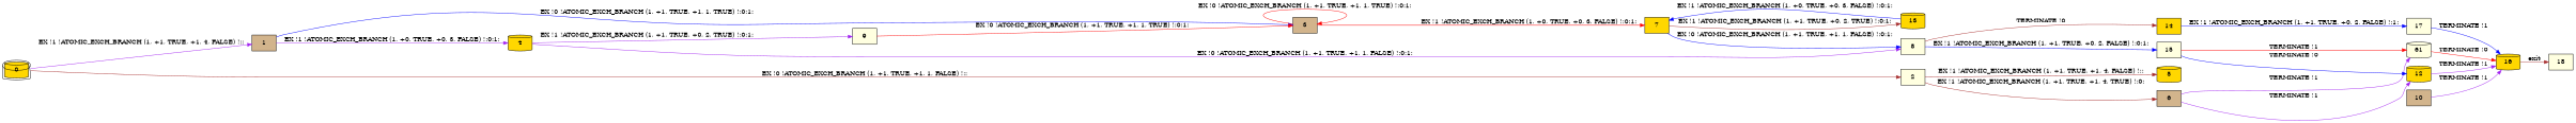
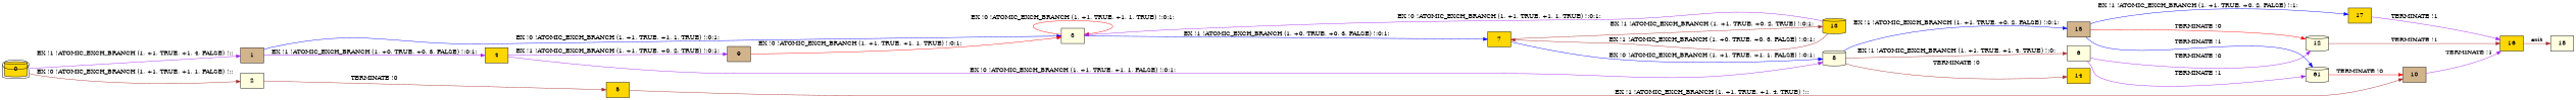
  digraph {
    rankdir=LR
    node [fillcolor=gold shape=box style=filled]
    edge [color=brown]
    0 [peripheries=2 shape=cylinder]
    1 [fillcolor=tan]
    2 [fillcolor=lightyellow]
-   3 [fillcolor=tan]
-   4 [shape=cylinder]
-   5 [shape=cylinder]
-   6 [fillcolor=tan]
+   3 [fillcolor=lightyellow]
+   4
+   5
+   6 [fillcolor=lightyellow]
    7
-   8 [fillcolor=lightyellow]
-   9 [fillcolor=lightyellow]
+   8 [fillcolor=lightyellow shape=cylinder]
+   9 [fillcolor=tan]
    10 [fillcolor=tan]
    n12 [fillcolor=lightyellow label=61 shape=cylinder]
-   12 [shape=cylinder]
+   12 [fillcolor=lightyellow shape=cylinder]
    13 [shape=cylinder]
    14
-   15 [fillcolor=lightyellow]
-   16 [shape=cylinder]
-   17 [fillcolor=lightyellow]
+   15 [fillcolor=tan]
+   16
+   17
    18 [fillcolor=lightyellow]
    0 -> 1 [color=purple label="EX !1 !ATOMIC_EXCH_BRANCH (1, +1, TRUE, +1, 4, FALSE) !::"]
    0 -> 2 [label="EX !0 !ATOMIC_EXCH_BRANCH (1, +1, TRUE, +1, 1, FALSE) !::"]
    1 -> 3 [color=blue label="EX !0 !ATOMIC_EXCH_BRANCH (1, +1, TRUE, +1, 1, TRUE) !:0:1:"]
    1 -> 4 [color=purple label="EX !1 !ATOMIC_EXCH_BRANCH (1, +0, TRUE, +0, 3, FALSE) !:0:1:"]
-   2 -> 5 [label="EX !1 !ATOMIC_EXCH_BRANCH (1, +1, TRUE, +1, 4, FALSE) !::"]
-   2 -> 6 [label="EX !1 !ATOMIC_EXCH_BRANCH (1, +1, TRUE, +1, 4, TRUE) !:0:"]
+   2 -> 5 [label="TERMINATE !0"]
+   8 -> 6 [label="EX !1 !ATOMIC_EXCH_BRANCH (1, +1, TRUE, +1, 4, TRUE) !:0:"]
    3 -> 3 [color=red label="EX !0 !ATOMIC_EXCH_BRANCH (1, +1, TRUE, +1, 1, TRUE) !:0:1:"]
-   3 -> 7 [color=red label="EX !1 !ATOMIC_EXCH_BRANCH (1, +0, TRUE, +0, 3, FALSE) !:0:1:"]
+   3 -> 7 [color=blue label="EX !1 !ATOMIC_EXCH_BRANCH (1, +0, TRUE, +0, 3, FALSE) !:0:1:"]
    4 -> 8 [color=purple label="EX !0 !ATOMIC_EXCH_BRANCH (1, +1, TRUE, +1, 1, FALSE) !:0:1:"]
    4 -> 9 [color=purple label="EX !1 !ATOMIC_EXCH_BRANCH (1, +1, TRUE, +0, 2, TRUE) !:0:1:"]
+   5 -> 10 [label="EX !1 !ATOMIC_EXCH_BRANCH (1, +1, TRUE, +1, 4, TRUE) !::"]
    6 -> n12 [color=purple label="TERMINATE !1"]
-   6 -> 12 [color=purple label="TERMINATE !1"]
+   6 -> 12 [color=purple label="TERMINATE !0"]
    7 -> 8 [color=blue label="EX !0 !ATOMIC_EXCH_BRANCH (1, +1, TRUE, +1, 1, FALSE) !:0:1:"]
    7 -> 13 [label="EX !1 !ATOMIC_EXCH_BRANCH (1, +1, TRUE, +0, 2, TRUE) !:0:1:"]
    8 -> 14 [label="TERMINATE !0"]
    8 -> 15 [color=blue label="EX !1 !ATOMIC_EXCH_BRANCH (1, +1, TRUE, +0, 2, FALSE) !:0:1:"]
    9 -> 3 [color=red label="EX !0 !ATOMIC_EXCH_BRANCH (1, +1, TRUE, +1, 1, TRUE) !:0:1:"]
    10 -> 16 [color=purple label="TERMINATE !1"]
-   n12 -> 16 [color=red label="TERMINATE !0"]
-   12 -> 16 [color=purple label="TERMINATE !1"]
-   13 -> 7 [color=blue label="EX !1 !ATOMIC_EXCH_BRANCH (1, +0, TRUE, +0, 3, FALSE) !:0:1:"]
-   14 -> 17 [color=blue label="EX !1 !ATOMIC_EXCH_BRANCH (1, +1, TRUE, +0, 2, FALSE) !:1:"]
-   15 -> n12 [color=red label="TERMINATE !1"]
-   15 -> 12 [color=blue label="TERMINATE !0"]
+   n12 -> 10 [color=red label="TERMINATE !0"]
+   12 -> 16 [label="TERMINATE !1"]
+   13 -> 3 [color=purple label="EX !0 !ATOMIC_EXCH_BRANCH (1, +1, TRUE, +1, 1, TRUE) !:0:1:"]
+   13 -> 7 [label="EX !1 !ATOMIC_EXCH_BRANCH (1, +0, TRUE, +0, 3, FALSE) !:0:1:"]
+   15 -> 17 [color=blue label="EX !1 !ATOMIC_EXCH_BRANCH (1, +1, TRUE, +0, 2, FALSE) !:1:"]
+   15 -> n12 [color=blue label="TERMINATE !1"]
+   15 -> 12 [color=red label="TERMINATE !0"]
    16 -> 18 [label=exit]
-   17 -> 16 [color=blue label="TERMINATE !1"]
+   17 -> 16 [color=purple label="TERMINATE !1"]
  }
